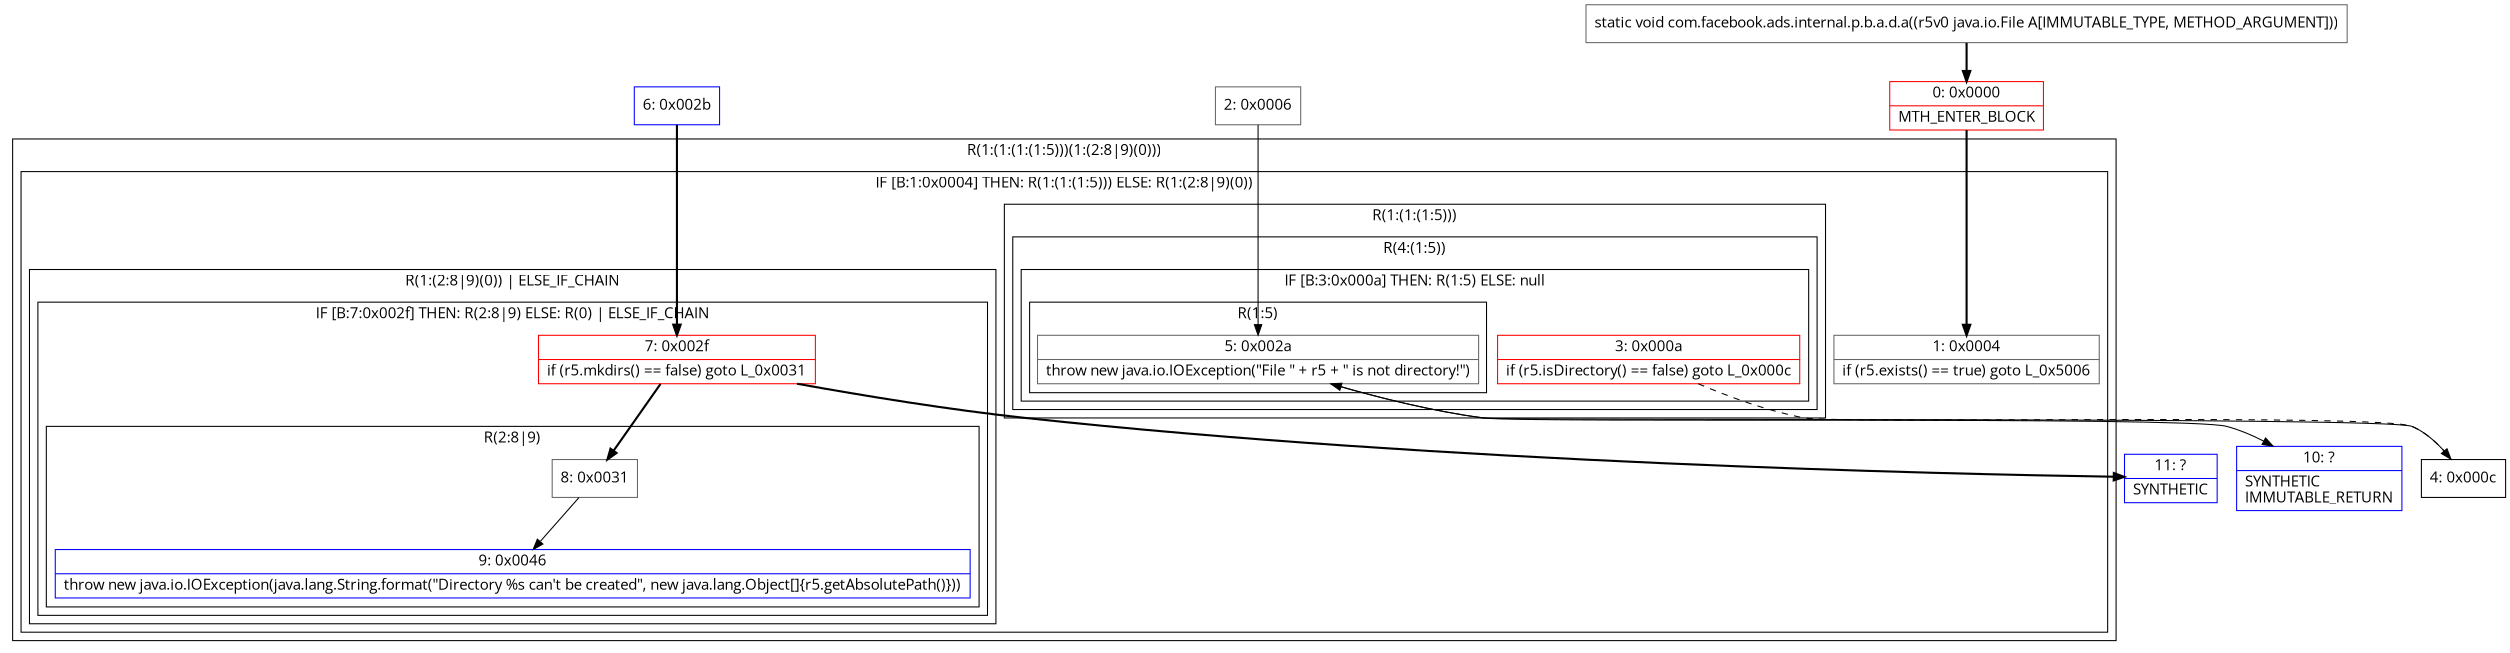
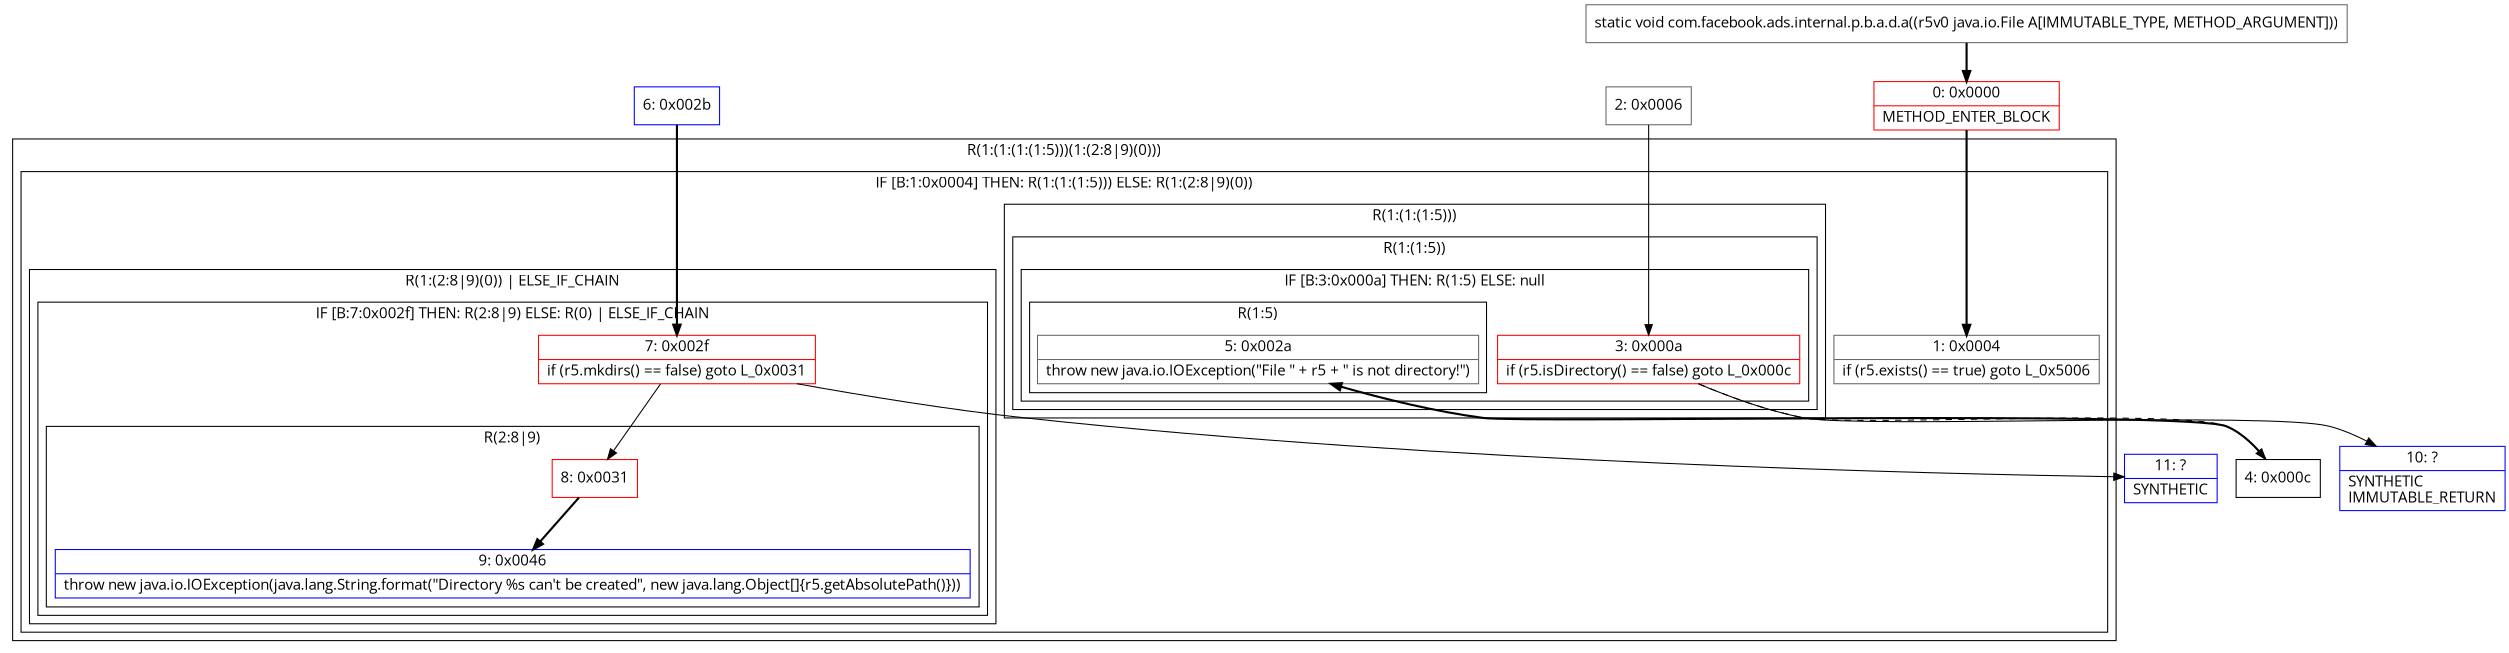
  digraph {
    fontname="Open Sans"
    node [color=gray40 fontname="Open Sans" shape=record]
    edge [fontname="Open Sans" style=bold]
    n1 [label="{5\:\ 0x002a|throw new java.io.IOException(\"File \" + r5 + \" is not directory!\")\l}"]
    n2 [color=red label="{3\:\ 0x000a|if (r5.isDirectory() == false) goto L_0x000c\l}"]
-   n3 [label="{8\:\ 0x0031}"]
+   n3 [color=red label="{8\:\ 0x0031}"]
    n4 [color=blue label="{9\:\ 0x0046|throw new java.io.IOException(java.lang.String.format(\"Directory %s can't be created\", new java.lang.Object[]\{r5.getAbsolutePath()\}))\l}"]
    n5 [color=red label="{7\:\ 0x002f|if (r5.mkdirs() == false) goto L_0x0031\l}"]
    n6 [label="{1\:\ 0x0004|if (r5.exists() == true) goto L_0x5006\l}"]
    n7 [color=black label="{4\:\ 0x000c}"]
    n8 [color=blue label="{10\:\ ?|SYNTHETIC\lIMMUTABLE_RETURN\l}"]
    n9 [color=blue label="{11\:\ ?|SYNTHETIC\l}"]
    n10 [label="{2\:\ 0x0006}"]
    n11 [color=blue label="{6\:\ 0x002b}"]
-   n12 [color=red label="{0\:\ 0x0000|MTH_ENTER_BLOCK\l}"]
+   n12 [color=red label="{0\:\ 0x0000|METHOD_ENTER_BLOCK\l}"]
    n13 [label="{static void com.facebook.ads.internal.p.b.a.d.a((r5v0 java.io.File A[IMMUTABLE_TYPE, METHOD_ARGUMENT])) }"]
    subgraph cluster_1 {
      label="R(1:(1:(1:(1:5)))(1:(2:8|9)(0)))"
      subgraph cluster_2 {
        label="IF [B:1:0x0004] THEN: R(1:(1:(1:5))) ELSE: R(1:(2:8|9)(0))"
        n6
        subgraph cluster_3 {
          label="R(1:(1:(1:5)))"
          subgraph cluster_4 {
-           label="R(4:(1:5))"
+           label="R(1:(1:5))"
            subgraph cluster_5 {
              label="IF [B:3:0x000a] THEN: R(1:5) ELSE: null"
              n2
              subgraph cluster_6 {
                label="R(1:5)"
                n1
              }
            }
          }
        }
        subgraph cluster_7 {
          label="R(1:(2:8|9)(0)) | ELSE_IF_CHAIN\l"
          subgraph cluster_8 {
            label="IF [B:7:0x002f] THEN: R(2:8|9) ELSE: R(0) | ELSE_IF_CHAIN\l"
            n5
            subgraph cluster_9 {
              label="R(2:8|9)"
              n3
              n4
            }
            subgraph cluster_10 {
              label="R(0)"
            }
          }
        }
      }
    }
    n2 -> n7 [style=dashed]
-   n1 -> n8 [style=solid]
-   n3 -> n4 [style=solid]
-   n5 -> n3
-   n5 -> n9
-   n7 -> n1 [style=solid]
-   n10 -> n1 [style=solid]
+   n2 -> n8 [style=solid]
+   n3 -> n4
+   n5 -> n3 [style=solid]
+   n5 -> n9 [style=solid]
+   n7 -> n1
+   n10 -> n2 [style=solid]
    n11 -> n5
    n12 -> n6
    n13 -> n12
  }
